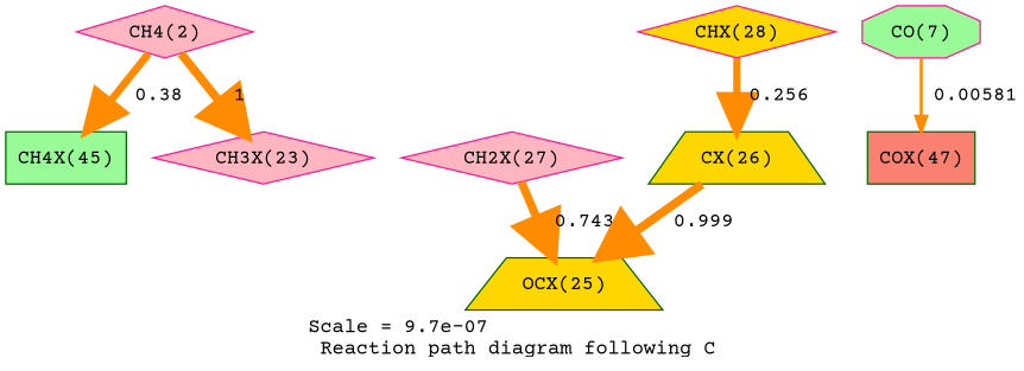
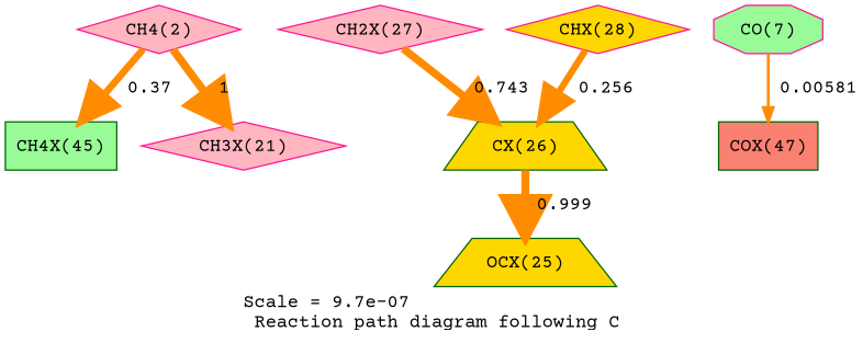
  digraph {
    fontname="Courier Prime"
    label="Scale = 9.7e-07\l Reaction path diagram following C"
    node [color=deeppink fillcolor=lightpink fontname="Courier Prime" shape=diamond style=filled]
    edge [arrowsize=3 color=darkorange fontname="Courier Prime" penwidth=6]
    n1 [label="CH4(2)"]
    n2 [color=darkgreen fillcolor=palegreen label="CH4X(45)" shape=box]
-   n3 [label="CH3X(23)"]
+   n3 [label="CH3X(21)"]
    n4 [label="CH2X(27)"]
    n5 [color=darkgreen fillcolor=gold label="CX(26)" shape=trapezium]
    n6 [fillcolor=gold label="CHX(28)"]
    n7 [color=darkgreen fillcolor=gold label="OCX(25)" shape=trapezium]
    n8 [fillcolor=palegreen label="CO(7)" shape=octagon]
    n9 [color=darkgreen fillcolor=salmon label="COX(47)" shape=box]
-   n1 -> n2 [arrowsize=2.62 label=" 0.38" penwidth=5.25]
+   n1 -> n2 [arrowsize=2.62 label=" 0.37" penwidth=5.25]
    n1 -> n3 [label=" 1"]
-   n4 -> n7 [arrowsize=2.89 label=" 0.743" penwidth=5.78]
+   n4 -> n5 [arrowsize=2.89 label=" 0.743" penwidth=5.78]
    n5 -> n7 [label=" 0.999"]
    n6 -> n5 [arrowsize=2.49 label=" 0.256" penwidth=4.97]
    n8 -> n9 [arrowsize=1.06 label=" 0.00581" penwidth=2.11]
  }
